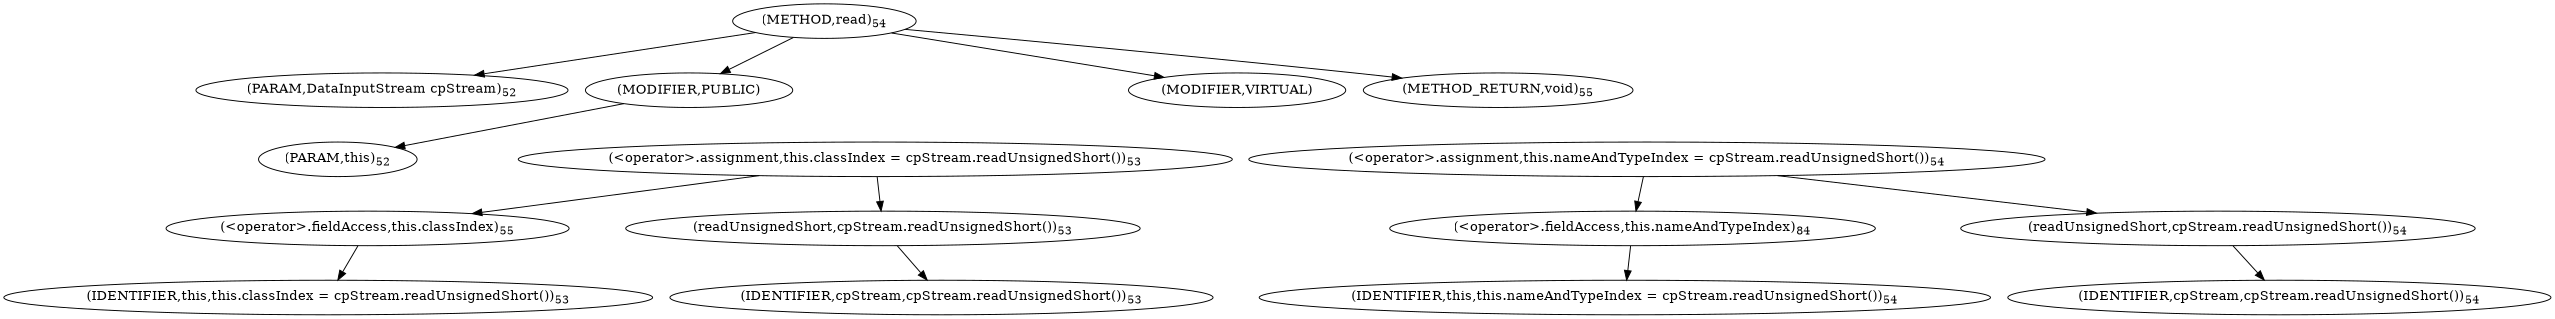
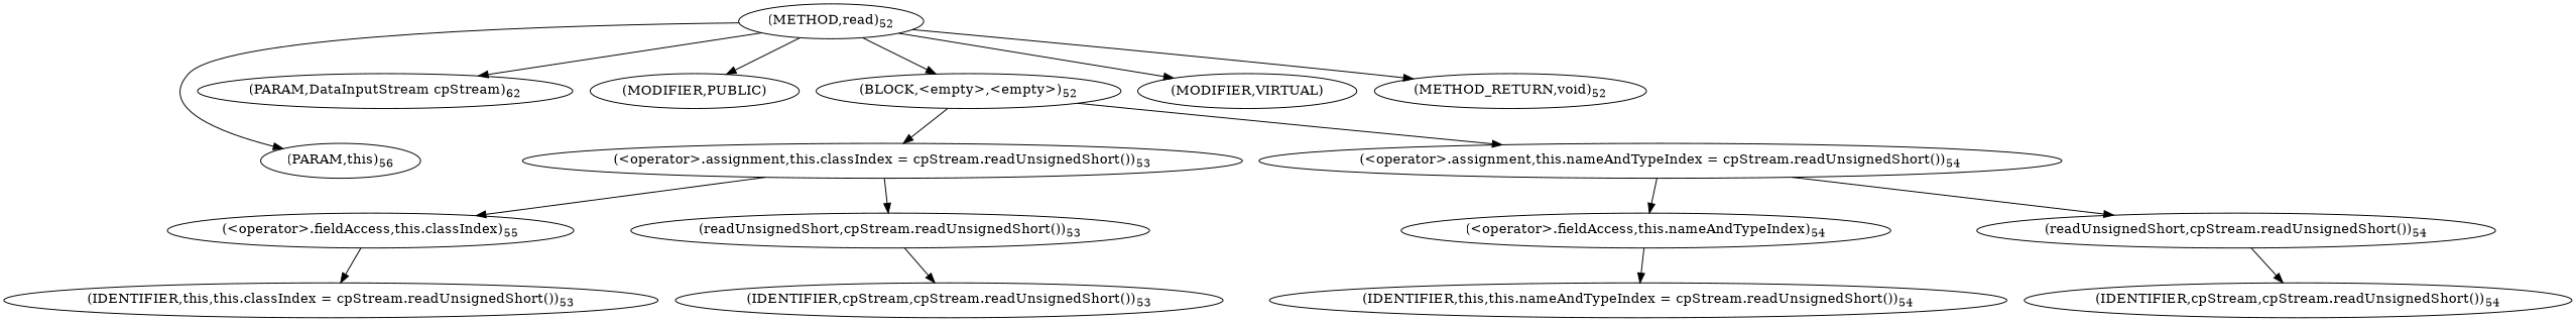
  digraph {
-   n1 [label=<(METHOD,read)<SUB>54</SUB>>]
-   n2 [label=<(PARAM,this)<SUB>52</SUB>>]
-   n3 [label=<(PARAM,DataInputStream cpStream)<SUB>52</SUB>>]
+   n1 [label=<(METHOD,read)<SUB>52</SUB>>]
+   n2 [label=<(PARAM,this)<SUB>56</SUB>>]
+   n3 [label=<(PARAM,DataInputStream cpStream)<SUB>62</SUB>>]
+   n4 [label=<(BLOCK,&lt;empty&gt;,&lt;empty&gt;)<SUB>52</SUB>>]
    n5 [label=<(MODIFIER,PUBLIC)>]
    n6 [label=<(MODIFIER,VIRTUAL)>]
-   n7 [label=<(METHOD_RETURN,void)<SUB>55</SUB>>]
+   n7 [label=<(METHOD_RETURN,void)<SUB>52</SUB>>]
    n8 [label=<(&lt;operator&gt;.assignment,this.classIndex = cpStream.readUnsignedShort())<SUB>53</SUB>>]
    n9 [label=<(&lt;operator&gt;.assignment,this.nameAndTypeIndex = cpStream.readUnsignedShort())<SUB>54</SUB>>]
    n10 [label=<(&lt;operator&gt;.fieldAccess,this.classIndex)<SUB>55</SUB>>]
    n11 [label=<(readUnsignedShort,cpStream.readUnsignedShort())<SUB>53</SUB>>]
-   n12 [label=<(&lt;operator&gt;.fieldAccess,this.nameAndTypeIndex)<SUB>84</SUB>>]
+   n12 [label=<(&lt;operator&gt;.fieldAccess,this.nameAndTypeIndex)<SUB>54</SUB>>]
    n13 [label=<(readUnsignedShort,cpStream.readUnsignedShort())<SUB>54</SUB>>]
    n14 [label=<(IDENTIFIER,this,this.classIndex = cpStream.readUnsignedShort())<SUB>53</SUB>>]
    n15 [label=<(IDENTIFIER,cpStream,cpStream.readUnsignedShort())<SUB>53</SUB>>]
    n16 [label=<(IDENTIFIER,this,this.nameAndTypeIndex = cpStream.readUnsignedShort())<SUB>54</SUB>>]
    n17 [label=<(IDENTIFIER,cpStream,cpStream.readUnsignedShort())<SUB>54</SUB>>]
-   n5 -> n2
+   n1 -> n2
    n1 -> n3
+   n1 -> n4
    n1 -> n5
    n1 -> n6
    n1 -> n7
+   n4 -> n8
+   n4 -> n9
    n8 -> n10
    n8 -> n11
    n9 -> n12
    n9 -> n13
    n10 -> n14
    n11 -> n15
    n12 -> n16
    n13 -> n17
  }
